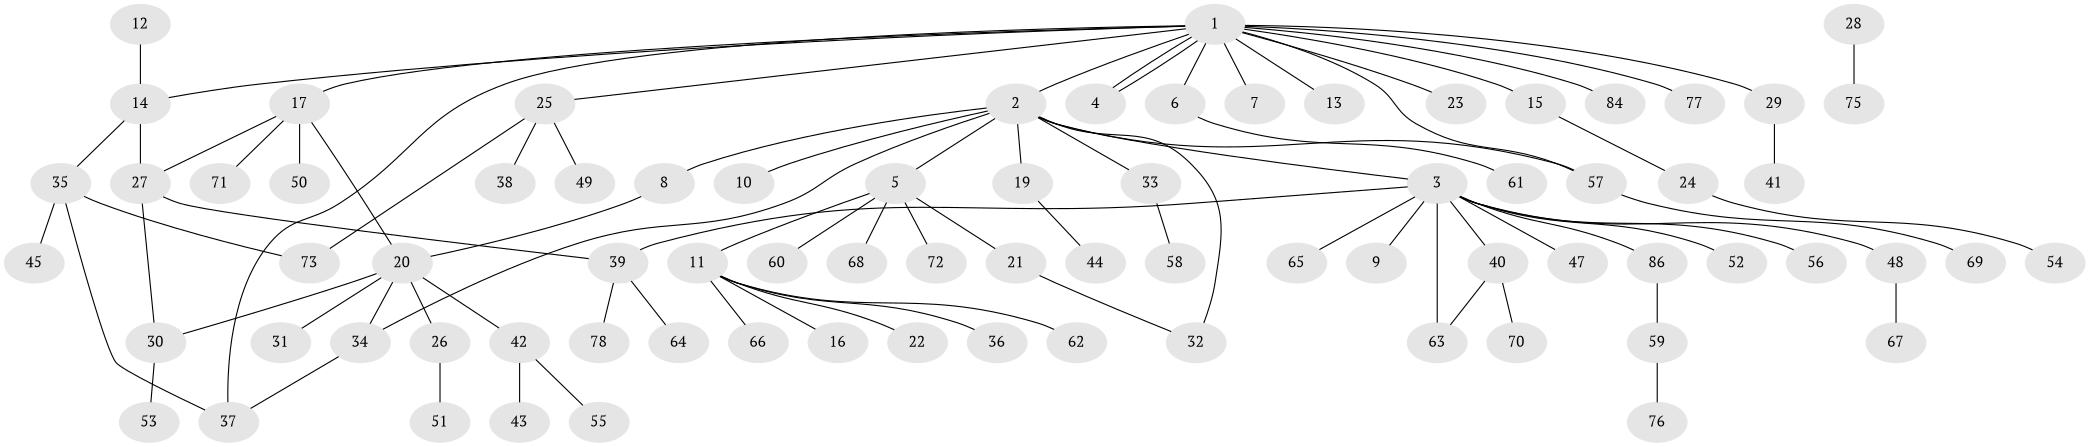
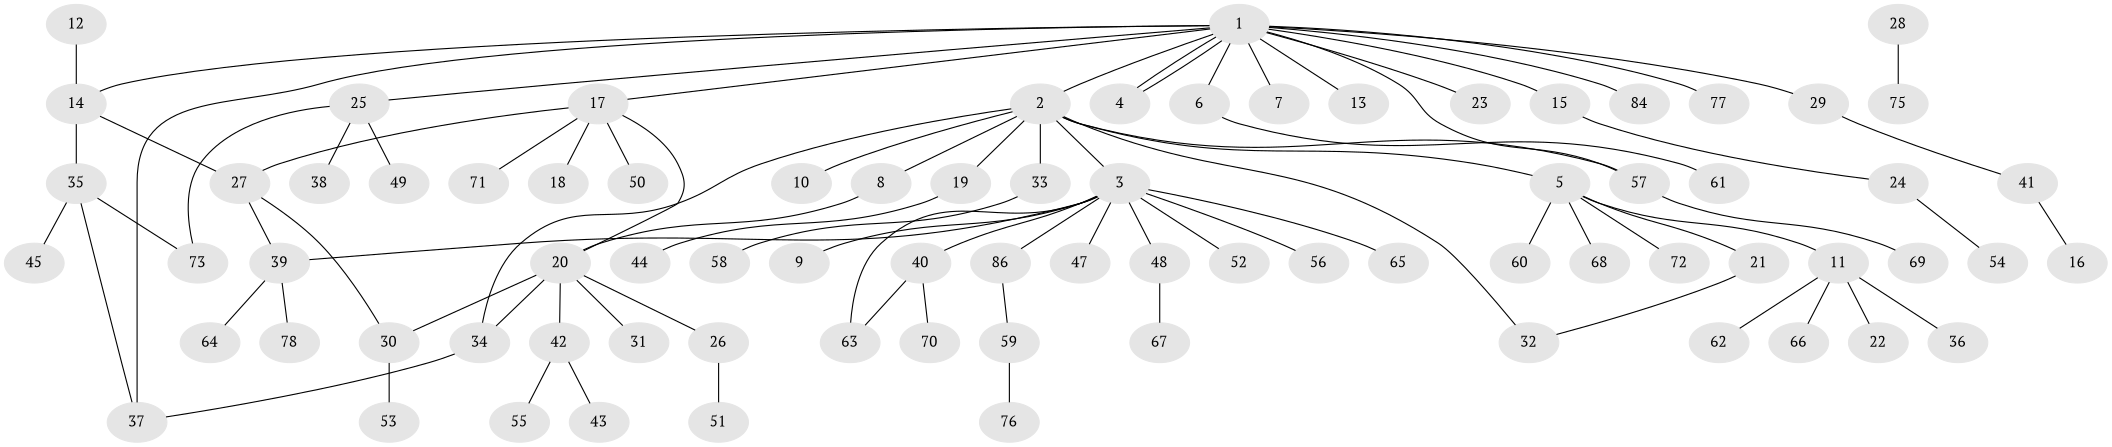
  graph {
    fontname="PT Serif"
    node [color=gray90 fontname="PT Serif" style=filled]
    edge [fontname="PT Serif"]
    1
    2
    4
    6
    7
    13
    15
    17
    23
    25
    29
    37
    57
    n14 [label=84]
    77
    14
    3
    5
    8
    10
    19
    32
    33
    34
    61
    12
    24
    20
    27
+   18
    50
    71
    38
    49
    73
    41
    69
    9
    39
    40
    n41 [label=86]
    47
    48
    52
    56
    65
    63
    11
    21
    60
    68
    72
    44
    58
    28
    75
    64
    78
    70
    59
    67
    16
    22
    36
    62
    66
    26
    30
    31
    42
    35
    45
    54
    51
    53
    43
    55
    76
    1 -- 2
    1 -- 4
    1 -- 4
    1 -- 6
    1 -- 7
    1 -- 13
    1 -- 15
    1 -- 17
    1 -- 23
    1 -- 25
    1 -- 29
    1 -- 37
    1 -- 57
    1 -- n14
    1 -- 77
    1 -- 14
    2 -- 57
    2 -- 3
    2 -- 5
    2 -- 8
    2 -- 10
    2 -- 19
    2 -- 32
    2 -- 33
    2 -- 34
    6 -- 61
    15 -- 24
    17 -- 20
    17 -- 27
+   17 -- 18
    17 -- 50
    17 -- 71
    25 -- 38
    25 -- 49
    25 -- 73
    29 -- 41
    57 -- 69
    14 -- 27
    14 -- 35
    3 -- 9
    3 -- 39
    3 -- 40
    3 -- n41
    3 -- 47
    3 -- 48
    3 -- 52
    3 -- 56
    3 -- 65
    3 -- 63
    5 -- 11
    5 -- 21
    5 -- 60
    5 -- 68
    5 -- 72
    8 -- 20
    19 -- 44
    33 -- 58
    34 -- 37
    12 -- 14
    24 -- 54
    20 -- 34
    20 -- 26
    20 -- 30
    20 -- 31
    20 -- 42
    27 -- 39
    27 -- 30
    39 -- 64
    39 -- 78
    40 -- 63
    40 -- 70
    n41 -- 59
    48 -- 67
-   11 -- 16
+   41 -- 16
    11 -- 22
    11 -- 36
    11 -- 62
    11 -- 66
    21 -- 32
    28 -- 75
    59 -- 76
    26 -- 51
    30 -- 53
    42 -- 43
    42 -- 55
    35 -- 37
    35 -- 73
    35 -- 45
  }
